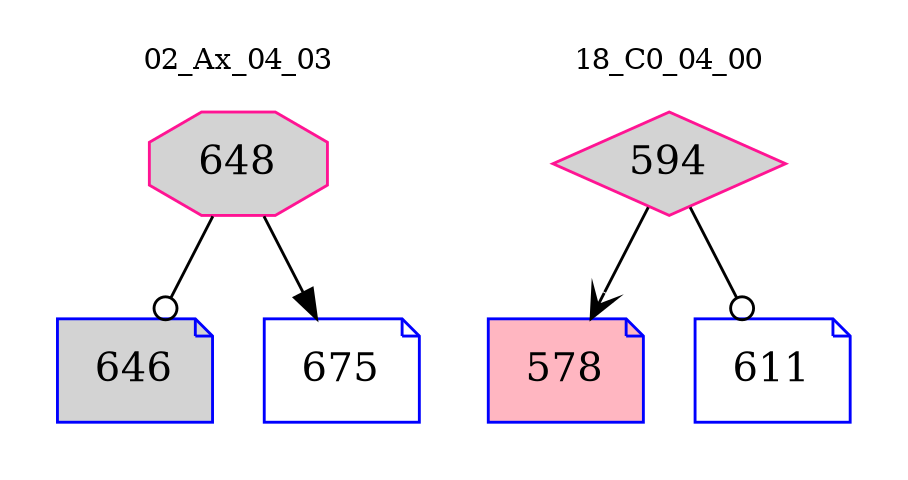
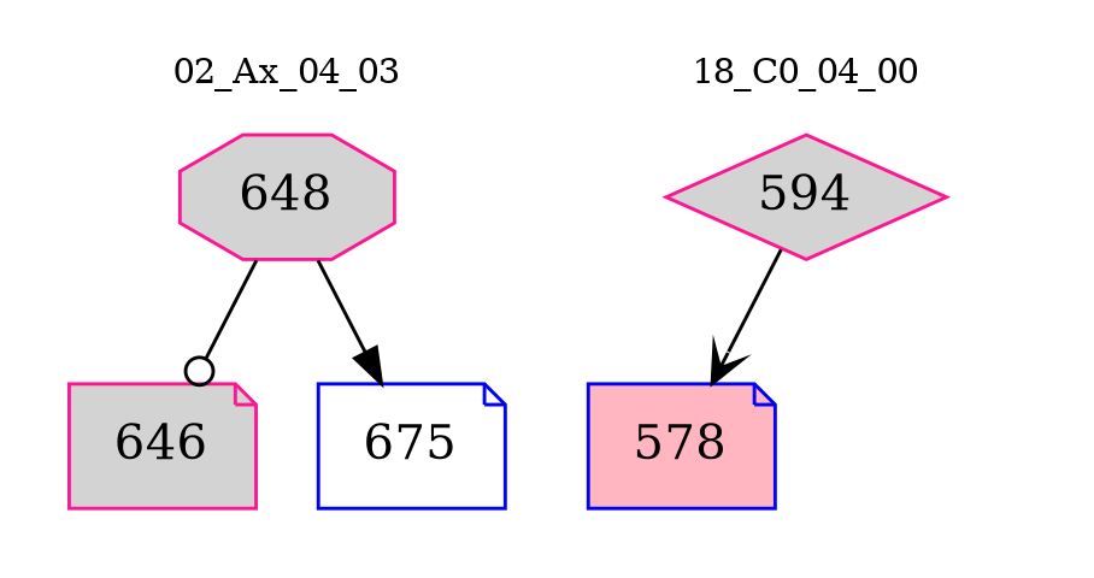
  digraph {
    node [color=blue fillcolor=lightgrey shape=note style=filled]
    edge [arrowhead=odot color=black]
    n1 [color=deeppink label=648 shape=octagon]
-   n2 [label=646]
+   n2 [color=deeppink label=646]
    n3 [fillcolor=white label=675]
    n4 [color=deeppink label=594 shape=diamond]
    n5 [fillcolor=lightpink label=578]
-   n6 [fillcolor=white label=611]
    subgraph cluster_1 {
      color=white
      fontsize=10
      label="02_Ax_04_03"
      n1
      n2
      n3
    }
    subgraph cluster_2 {
      color=white
      fontsize=10
      label="18_C0_04_00"
      n4
      n5
-     n6
    }
    n1 -> n2
    n1 -> n3 [arrowhead=normal]
    n4 -> n5 [arrowhead=vee]
-   n4 -> n6
  }
